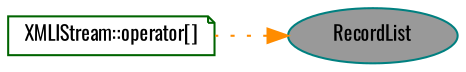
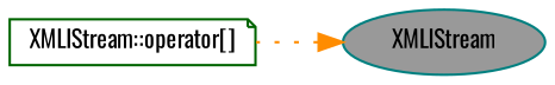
  digraph {
    rankdir=RL
    fontname=Oswald
    node [fontname=Oswald fontsize=10 style=filled]
-   n1 [color=teal fillcolor=grey60 fontcolor=black height=0.2 label=RecordList shape=ellipse width=0.4]
+   n1 [color=teal fillcolor=grey60 fontcolor=black height=0.2 label=XMLIStream shape=ellipse width=0.4]
    n2 [color=darkgreen fillcolor=white height=0.2 label="XMLIStream::operator[]" shape=note width=0.4]
    n1 -> n2 [color=darkorange dir=back fontname=Oswald fontsize=10 labelfontname=Helvetica labelfontsize=10 style=dotted]
  }
